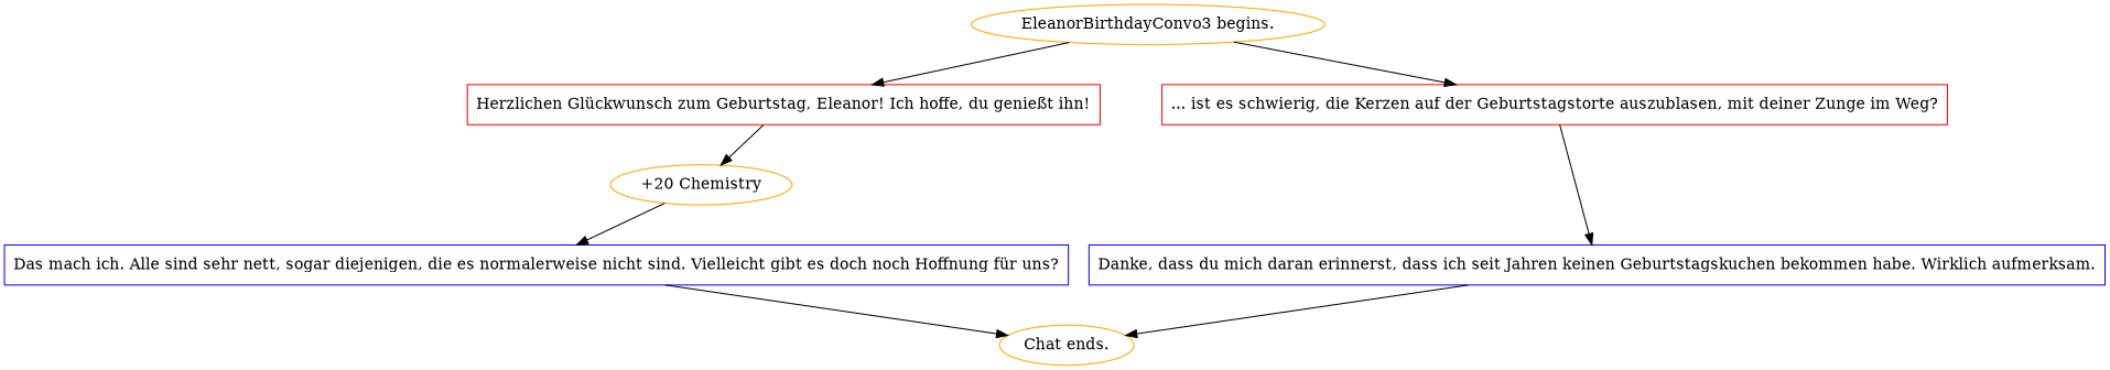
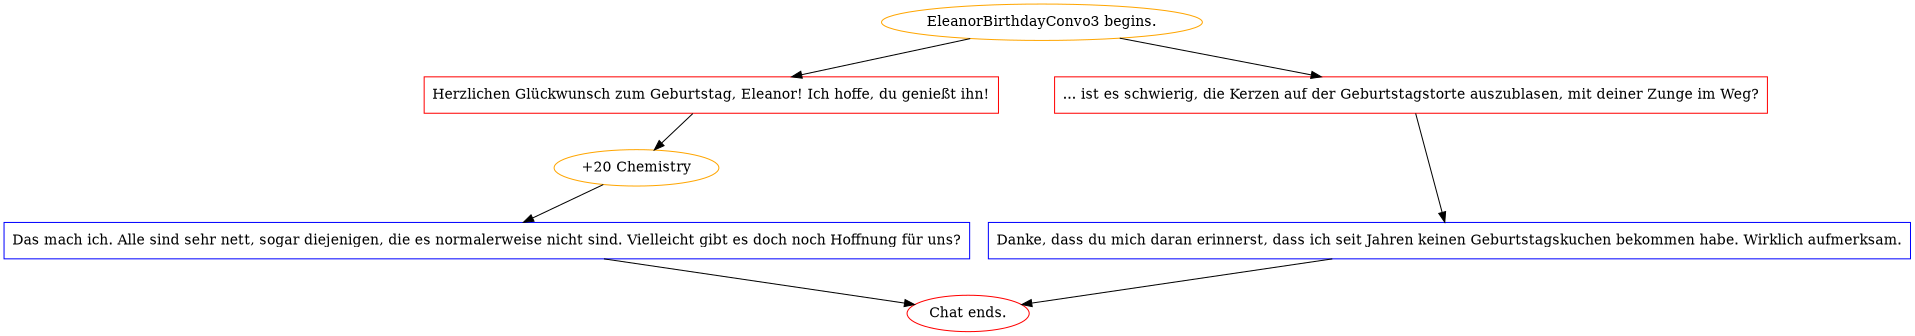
  digraph {
    node [color=orange shape=box]
    "EleanorBirthdayConvo3 begins." [shape=""]
    n2 [color=red label="Herzlichen Glückwunsch zum Geburtstag, Eleanor! Ich hoffe, du genießt ihn!"]
    n3 [color=red label="... ist es schwierig, die Kerzen auf der Geburtstagstorte auszublasen, mit deiner Zunge im Weg?"]
    n4 [label="+20 Chemistry" shape=""]
    n5 [color=blue label="Danke, dass du mich daran erinnerst, dass ich seit Jahren keinen Geburtstagskuchen bekommen habe. Wirklich aufmerksam."]
    n6 [color=blue label="Das mach ich. Alle sind sehr nett, sogar diejenigen, die es normalerweise nicht sind. Vielleicht gibt es doch noch Hoffnung für uns?"]
-   "Chat ends." [shape=""]
+   "Chat ends." [color=red shape=""]
    "EleanorBirthdayConvo3 begins." -> n2
    "EleanorBirthdayConvo3 begins." -> n3
    n2 -> n4
    n3 -> n5
    n4 -> n6
    n5 -> "Chat ends."
    n6 -> "Chat ends."
  }
